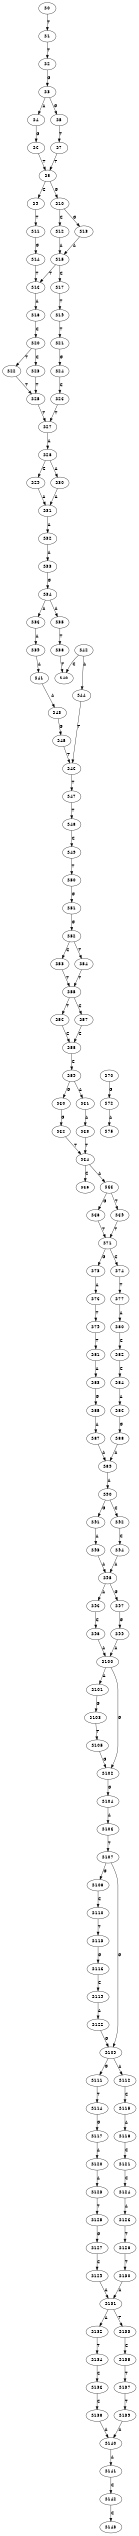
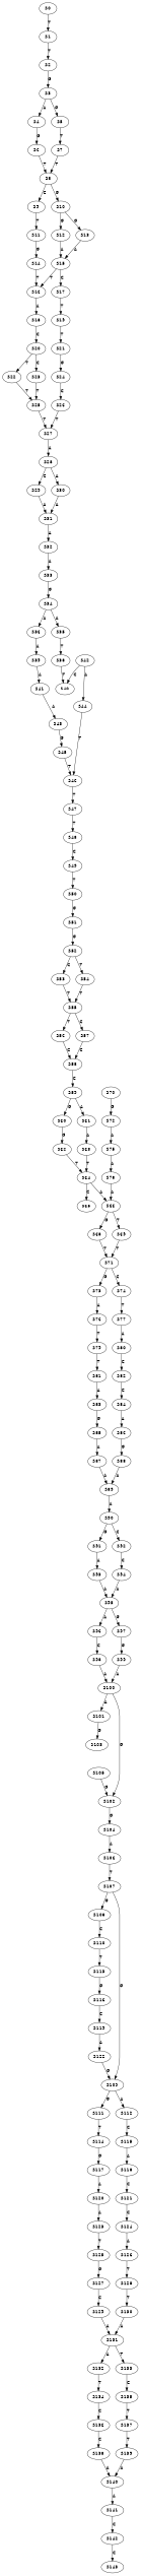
  strict digraph {
    fontname="DejaVu Sans"
    node [fontname="DejaVu Sans"]
    edge [fontname="DejaVu Sans"]
    S0
    S1
    S2
    S3
    S4
    S5
    S6
    S7
    S8
    S9
    S10
    S11
    S12
    S13
    S14
    S15
    S16
    S17
    S18
    S19
    S20
    S21
    S22
    S23
    S24
    S25
    S26
    S27
    S28
    S29
    S30
    S31
    S32
    S33
    S34
    S35
    S36
    S38
    S39
    S40
    S41
    S43
    S42
    S44
    S45
    S46
    S47
    S48
    S49
    S50
    S51
    S52
    S53
    S54
    S55
    S56
    S57
    S58
    S59
    S60
    S61
    S62
    S63
    S64
    S65
    S66
    S68
    S69
    S71
    S70
    S72
    S73
    S74
    S75
    S76
    S77
+   S78
    S79
    S80
    S81
    S82
    S83
    S84
    S85
    S86
    S87
    S88
    S89
    S90
    S91
    S92
    S93
    S94
    S95
    S96
    S97
    S98
    S99
    S100
    S101
    S102
    S103
    S104
    S105
    S106
    S107
    S108
    S109
    S110
    S111
    S112
    S113
    S114
    S115
    S116
    S117
    S118
    S119
    S120
    S121
    S122
    S123
    S124
    S125
    S126
    S127
    S128
    S129
    S130
    S131
    S132
    S133
    S134
    S135
    S136
    S137
    S138
    S139
    S140
    S141
    S142
    S143
    S0 -> S1 [label=T]
    S1 -> S2 [label=T]
    S2 -> S3 [label=G]
    S3 -> S4 [label=A]
    S3 -> S5 [label=G]
    S4 -> S6 [label=G]
    S5 -> S7 [label=T]
    S6 -> S8 [label=T]
    S7 -> S8 [label=T]
    S8 -> S9 [label=C]
    S8 -> S10 [label=G]
    S9 -> S11 [label=T]
-   S10 -> S12 [label=C]
+   S10 -> S12 [label=G]
    S10 -> S13 [label=G]
    S11 -> S14 [label=G]
    S12 -> S15 [label=A]
    S13 -> S15 [label=A]
    S14 -> S16 [label=T]
    S15 -> S16 [label=T]
    S15 -> S17 [label=C]
    S16 -> S18 [label=A]
    S17 -> S19 [label=T]
    S18 -> S20 [label=C]
    S19 -> S21 [label=T]
    S20 -> S22 [label=T]
    S20 -> S23 [label=C]
    S21 -> S24 [label=G]
    S22 -> S25 [label=T]
    S23 -> S25 [label=T]
    S24 -> S26 [label=C]
    S25 -> S27 [label=T]
    S26 -> S27 [label=T]
    S27 -> S28 [label=A]
    S28 -> S29 [label=C]
    S28 -> S30 [label=A]
    S29 -> S31 [label=A]
    S30 -> S31 [label=A]
    S31 -> S32 [label=A]
    S32 -> S33 [label=A]
    S33 -> S34 [label=G]
    S34 -> S35 [label=A]
    S34 -> S36 [label=A]
    S35 -> S38 [label=T]
    S36 -> S39 [label=A]
    S38 -> S40 [label=T]
    S39 -> S41 [label=A]
    S41 -> S43 [label=A]
    S43 -> S45 [label=G]
    S42 -> S40 [label=C]
    S42 -> S44 [label=A]
    S44 -> S46 [label=T]
    S45 -> S46 [label=T]
    S46 -> S47 [label=T]
    S47 -> S48 [label=T]
    S48 -> S49 [label=C]
    S49 -> S50 [label=T]
    S50 -> S51 [label=G]
    S51 -> S52 [label=G]
    S52 -> S53 [label=C]
    S52 -> S54 [label=T]
    S53 -> S55 [label=T]
    S54 -> S55 [label=T]
    S55 -> S56 [label=T]
    S55 -> S57 [label=C]
    S56 -> S58 [label=C]
    S57 -> S58 [label=C]
    S58 -> S59 [label=C]
    S59 -> S60 [label=G]
    S59 -> S61 [label=A]
    S60 -> S62 [label=G]
    S61 -> S63 [label=A]
    S62 -> S64 [label=T]
    S63 -> S64 [label=T]
    S64 -> S65 [label=C]
    S64 -> S66 [label=A]
    S66 -> S68 [label=G]
    S66 -> S69 [label=T]
    S68 -> S71 [label=T]
    S69 -> S71 [label=T]
    S71 -> S73 [label=G]
    S71 -> S74 [label=C]
    S70 -> S72 [label=G]
    S72 -> S75 [label=A]
    S73 -> S76 [label=A]
    S74 -> S77 [label=T]
+   S75 -> S78 [label=A]
    S76 -> S79 [label=T]
    S77 -> S80 [label=A]
+   S78 -> S66 [label=A]
    S79 -> S81 [label=T]
    S80 -> S82 [label=C]
    S81 -> S83 [label=A]
    S82 -> S84 [label=C]
    S83 -> S85 [label=G]
    S84 -> S86 [label=A]
    S85 -> S87 [label=A]
    S86 -> S88 [label=G]
    S87 -> S89 [label=A]
    S88 -> S89 [label=A]
    S89 -> S90 [label=A]
    S90 -> S91 [label=G]
    S90 -> S92 [label=C]
    S91 -> S93 [label=A]
    S92 -> S94 [label=C]
    S93 -> S95 [label=A]
    S94 -> S95 [label=A]
    S95 -> S96 [label=A]
    S95 -> S97 [label=G]
    S96 -> S98 [label=C]
    S97 -> S99 [label=G]
    S98 -> S100 [label=A]
    S99 -> S100 [label=A]
    S100 -> S101 [label=A]
    S100 -> S102 [label=G]
    S101 -> S103 [label=G]
    S102 -> S104 [label=G]
-   S103 -> S105 [label=T]
    S104 -> S106 [label=A]
    S105 -> S102 [label=G]
    S106 -> S107 [label=T]
    S107 -> S108 [label=G]
    S107 -> S109 [label=G]
    S108 -> S110 [label=C]
    S109 -> S111 [label=G]
    S109 -> S112 [label=A]
    S110 -> S113 [label=T]
    S111 -> S114 [label=T]
    S112 -> S115 [label=C]
    S113 -> S116 [label=G]
    S114 -> S117 [label=G]
    S115 -> S118 [label=A]
    S116 -> S119 [label=C]
    S117 -> S120 [label=A]
    S118 -> S121 [label=C]
    S119 -> S122 [label=A]
    S120 -> S123 [label=A]
    S121 -> S124 [label=C]
    S122 -> S109 [label=G]
    S123 -> S125 [label=T]
    S124 -> S126 [label=A]
    S125 -> S127 [label=G]
    S126 -> S128 [label=T]
    S127 -> S129 [label=C]
    S128 -> S130 [label=T]
    S129 -> S131 [label=A]
    S130 -> S131 [label=A]
    S131 -> S132 [label=A]
    S131 -> S133 [label=T]
    S132 -> S134 [label=T]
    S133 -> S135 [label=C]
    S134 -> S136 [label=C]
    S135 -> S137 [label=T]
    S136 -> S138 [label=C]
    S137 -> S139 [label=T]
    S138 -> S140 [label=A]
    S139 -> S140 [label=A]
    S140 -> S141 [label=A]
    S141 -> S142 [label=C]
    S142 -> S143 [label=C]
  }
